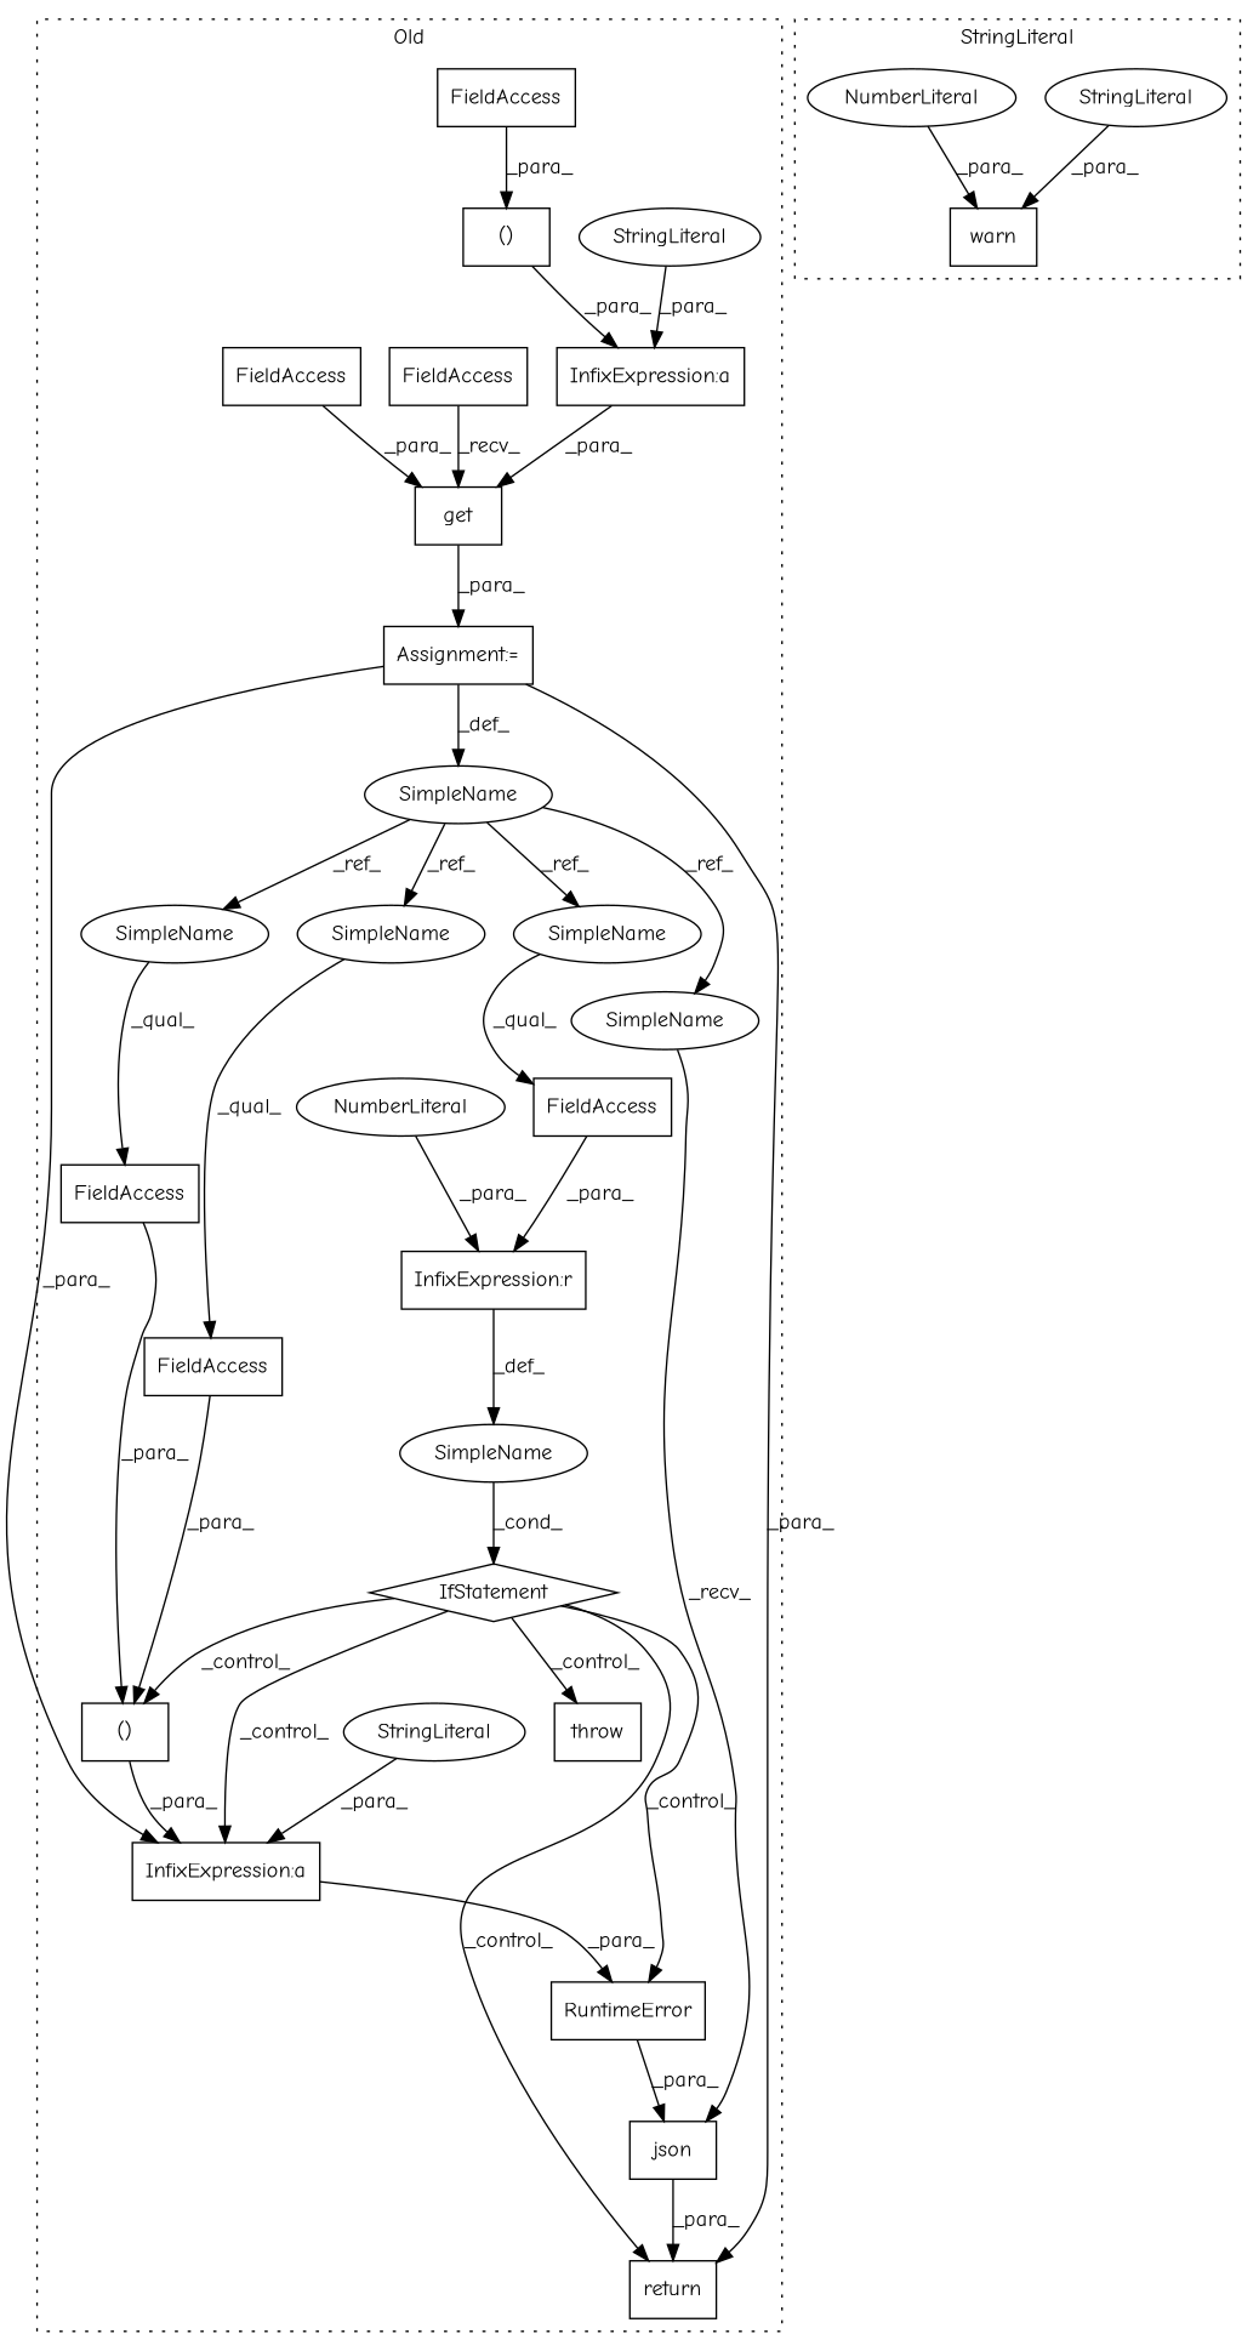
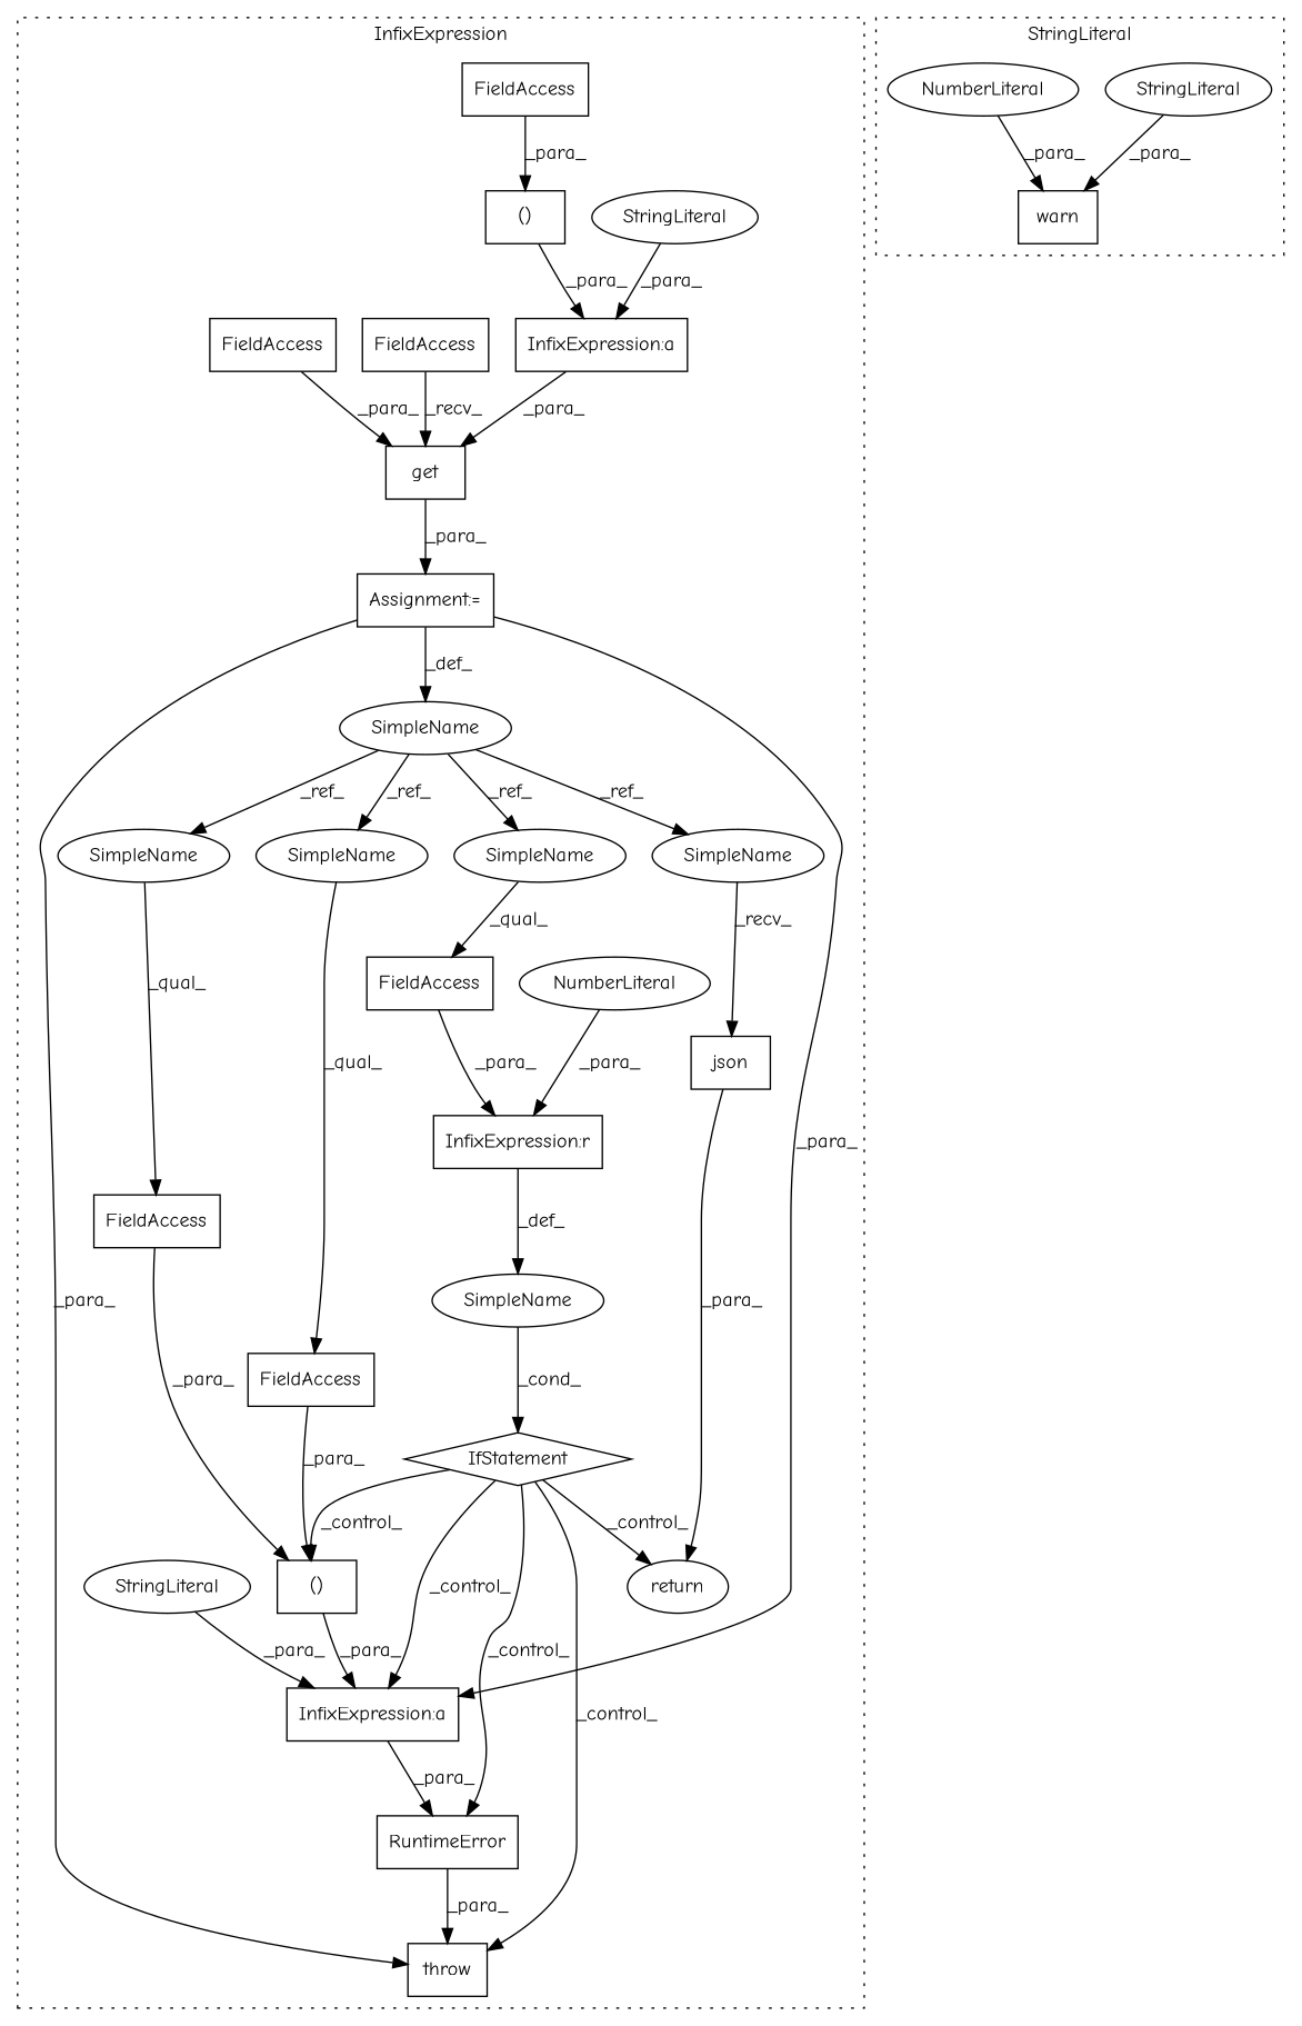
  digraph {
    fontname="Comic Neue"
    node [a=42 fontname="Comic Neue" l=1 s=2165 shape=box]
    edge [fontname="Comic Neue"]
    n1 [a=32 l="13,2" label=RuntimeError s="2134,2197"]
    n2 [a=53 l=6 label=throw s=2128]
    n3 [a=25 l="4,2" label=IfStatement s="2094,2118" shape=diamond]
    n4 [label=SimpleName shape=ellipse l="" s=""]
    n5 [a=27 l=4 label="InfixExpression:r" s=2111]
    n6 [a=22 l=13 label=FieldAccess s=2098]
    n7 [a=27 l=8 label="InfixExpression:a" s=2041]
    n8 [a=106 l=32 label="()"]
    n9 [a=27 l=10 label="InfixExpression:a" s=2155]
    n10 [a=34 l=3 label=NumberLiteral s=2115 shape=ellipse]
    n11 [label=SimpleName s=2008 shape=ellipse]
    n12 [a=22 l=13 label=FieldAccess]
    n13 [a=22 l=6 label=FieldAccess s=2191]
    n14 [a=32 l=6 label=json s=2220]
    n15 [a=45 l=14 label=StringLiteral s=2027 shape=ellipse]
    n16 [a=45 l=8 label=StringLiteral s=2147 shape=ellipse]
    n17 [a=7 label="Assignment:=" s=2009]
-   n18 [a=41 l=7 label=return s=2211]
+   n18 [a=41 l=7 label=return s=2211 shape=ellipse]
    n19 [a=106 l=24 label="()" s=2049]
    n20 [a=22 l=8 label=FieldAccess s=2049]
    n21 [a=32 l="4,1" label=get s="2023,2087"]
    n22 [a=22 l=12 label=FieldAccess s=2010]
    n23 [a=22 l=12 label=FieldAccess s=2075]
    n24 [label=SimpleName s=2218 shape=ellipse]
    n25 [label=SimpleName s=2098 shape=ellipse]
    n26 [label=SimpleName shape=ellipse]
    n27 [label=SimpleName s=2191 shape=ellipse]
    n28 [a=32 l="5,1" label=warn s="2879,2948"]
    n29 [a=45 l=43 label=StringLiteral s=2884 shape=ellipse]
    n30 [a=34 label=NumberLiteral s=2947 shape=ellipse]
    subgraph cluster_1 {
-     label=Old
+     label=InfixExpression
      style=dotted
      n1
      n2
      n3
      n4
      n5
      n6
      n7
      n8
      n9
      n10
      n11
      n12
      n13
      n14
      n15
      n16
      n17
      n18
      n19
      n20
      n21
      n22
      n23
      n24
      n25
      n26
      n27
    }
    subgraph cluster_2 {
      label=StringLiteral
      style=dotted
      n28
      n29
      n30
    }
-   n1 -> n14 [label=_para_]
+   n1 -> n2 [label=_para_]
    n3 -> n1 [label=_control_]
    n3 -> n2 [label=_control_]
    n3 -> n8 [label=_control_]
    n3 -> n9 [label=_control_]
    n3 -> n18 [label=_control_]
    n4 -> n3 [label=_cond_]
    n5 -> n4 [label=_def_]
    n6 -> n5 [label=_para_]
    n7 -> n21 [label=_para_]
    n8 -> n9 [label=_para_]
    n9 -> n1 [label=_para_]
    n10 -> n5 [label=_para_]
    n11 -> n24 [label=_ref_]
    n11 -> n25 [label=_ref_]
    n11 -> n26 [label=_ref_]
    n11 -> n27 [label=_ref_]
    n12 -> n8 [label=_para_]
    n13 -> n8 [label=_para_]
    n14 -> n18 [label=_para_]
    n15 -> n7 [label=_para_]
    n16 -> n9 [label=_para_]
    n17 -> n9 [label=_para_]
    n17 -> n11 [label=_def_]
-   n17 -> n18 [label=_para_]
+   n17 -> n2 [label=_para_]
    n19 -> n7 [label=_para_]
    n20 -> n19 [label=_para_]
    n21 -> n17 [label=_para_]
    n22 -> n21 [label=_recv_]
    n23 -> n21 [label=_para_]
    n24 -> n14 [label=_recv_]
    n25 -> n6 [label=_qual_]
    n26 -> n12 [label=_qual_]
    n27 -> n13 [label=_qual_]
    n29 -> n28 [label=_para_]
    n30 -> n28 [label=_para_]
  }
